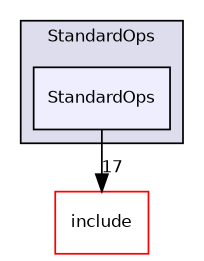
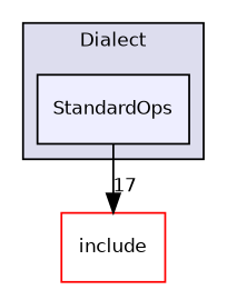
  digraph {
    compound=true
    node [fontname=Helvetica fontsize=10 shape=box]
    n1 [fillcolor="#eeeeff" label=StandardOps pencolor=black style=filled]
    n2 [color=red label=include]
    subgraph cluster_1 {
      bgcolor="#ddddee"
      fontname=Helvetica
      fontsize=10
-     label=StandardOps
+     label=Dialect
      pencolor=black
      n1
    }
    n1 -> n2 [headlabel=17 labeldistance=1.5 labelfontname=Helvetica labelfontsize=10]
  }
